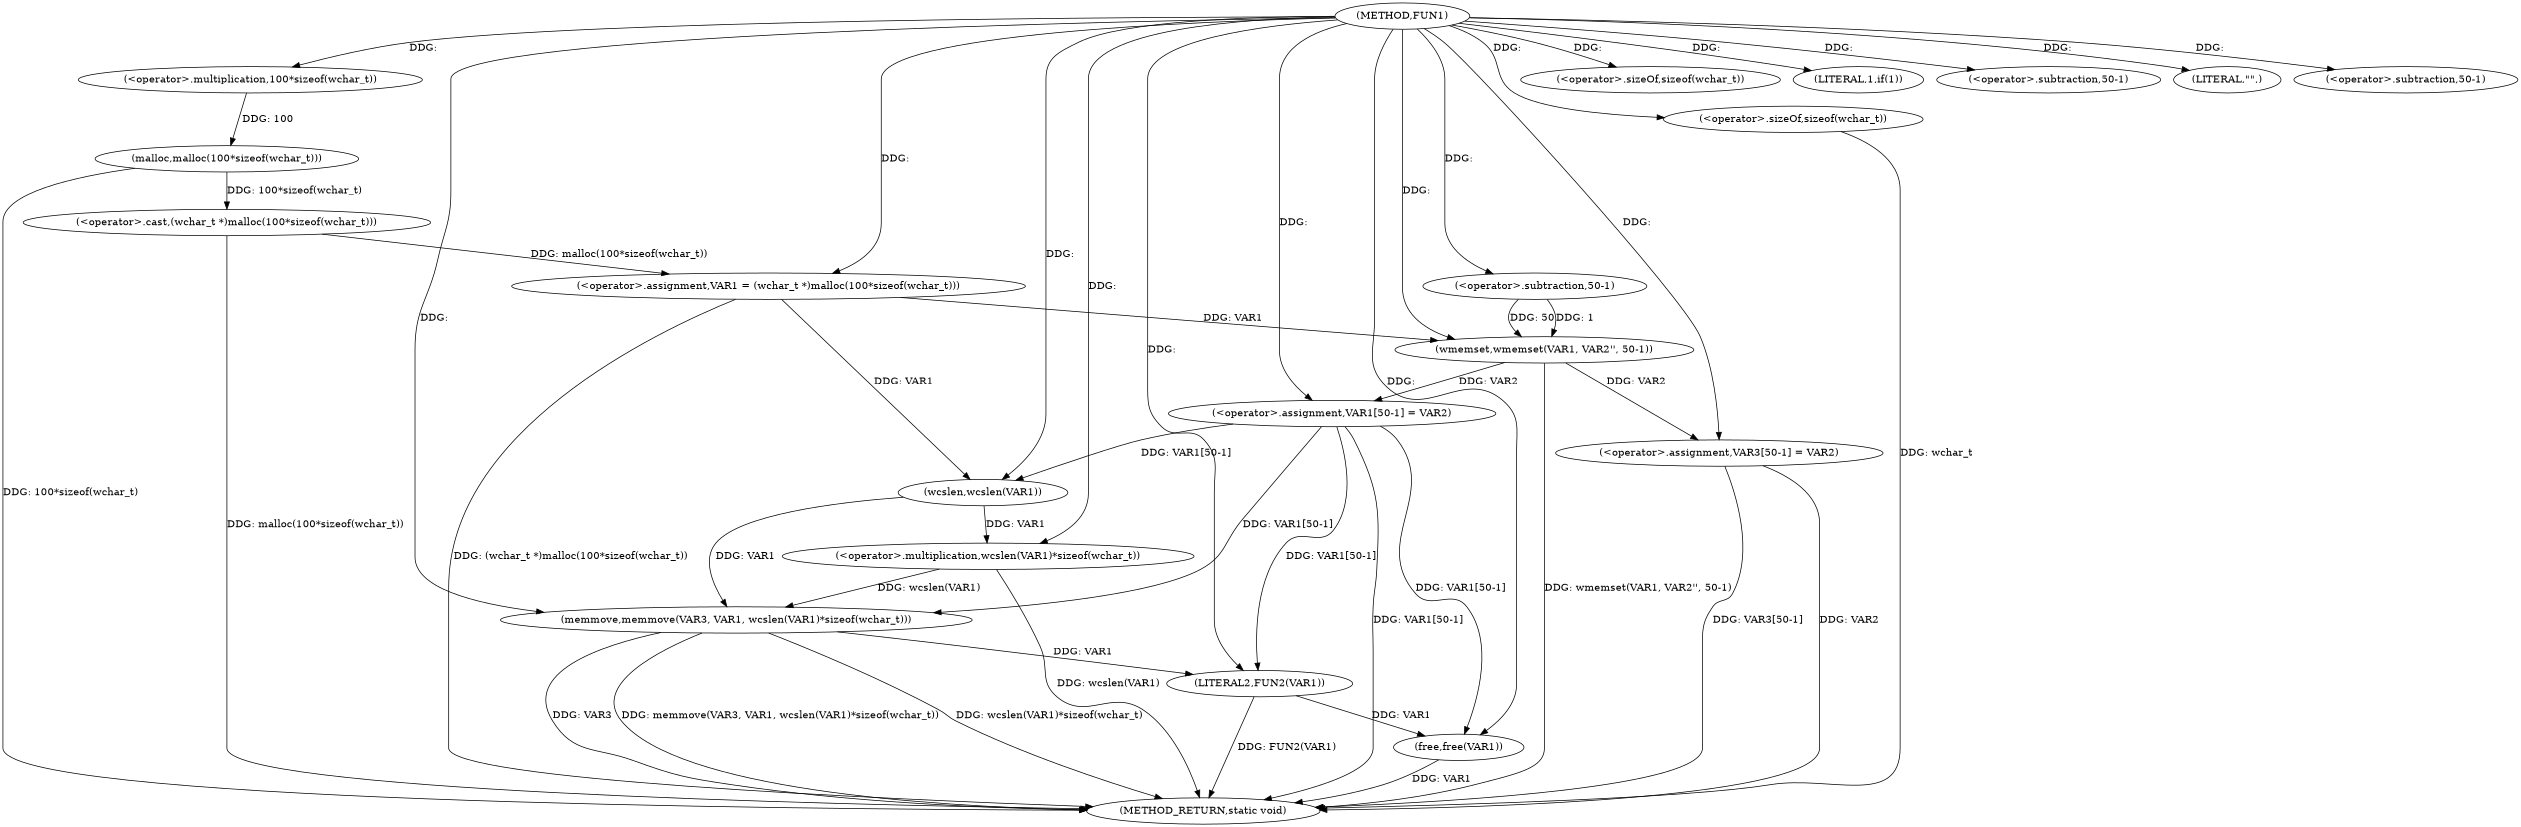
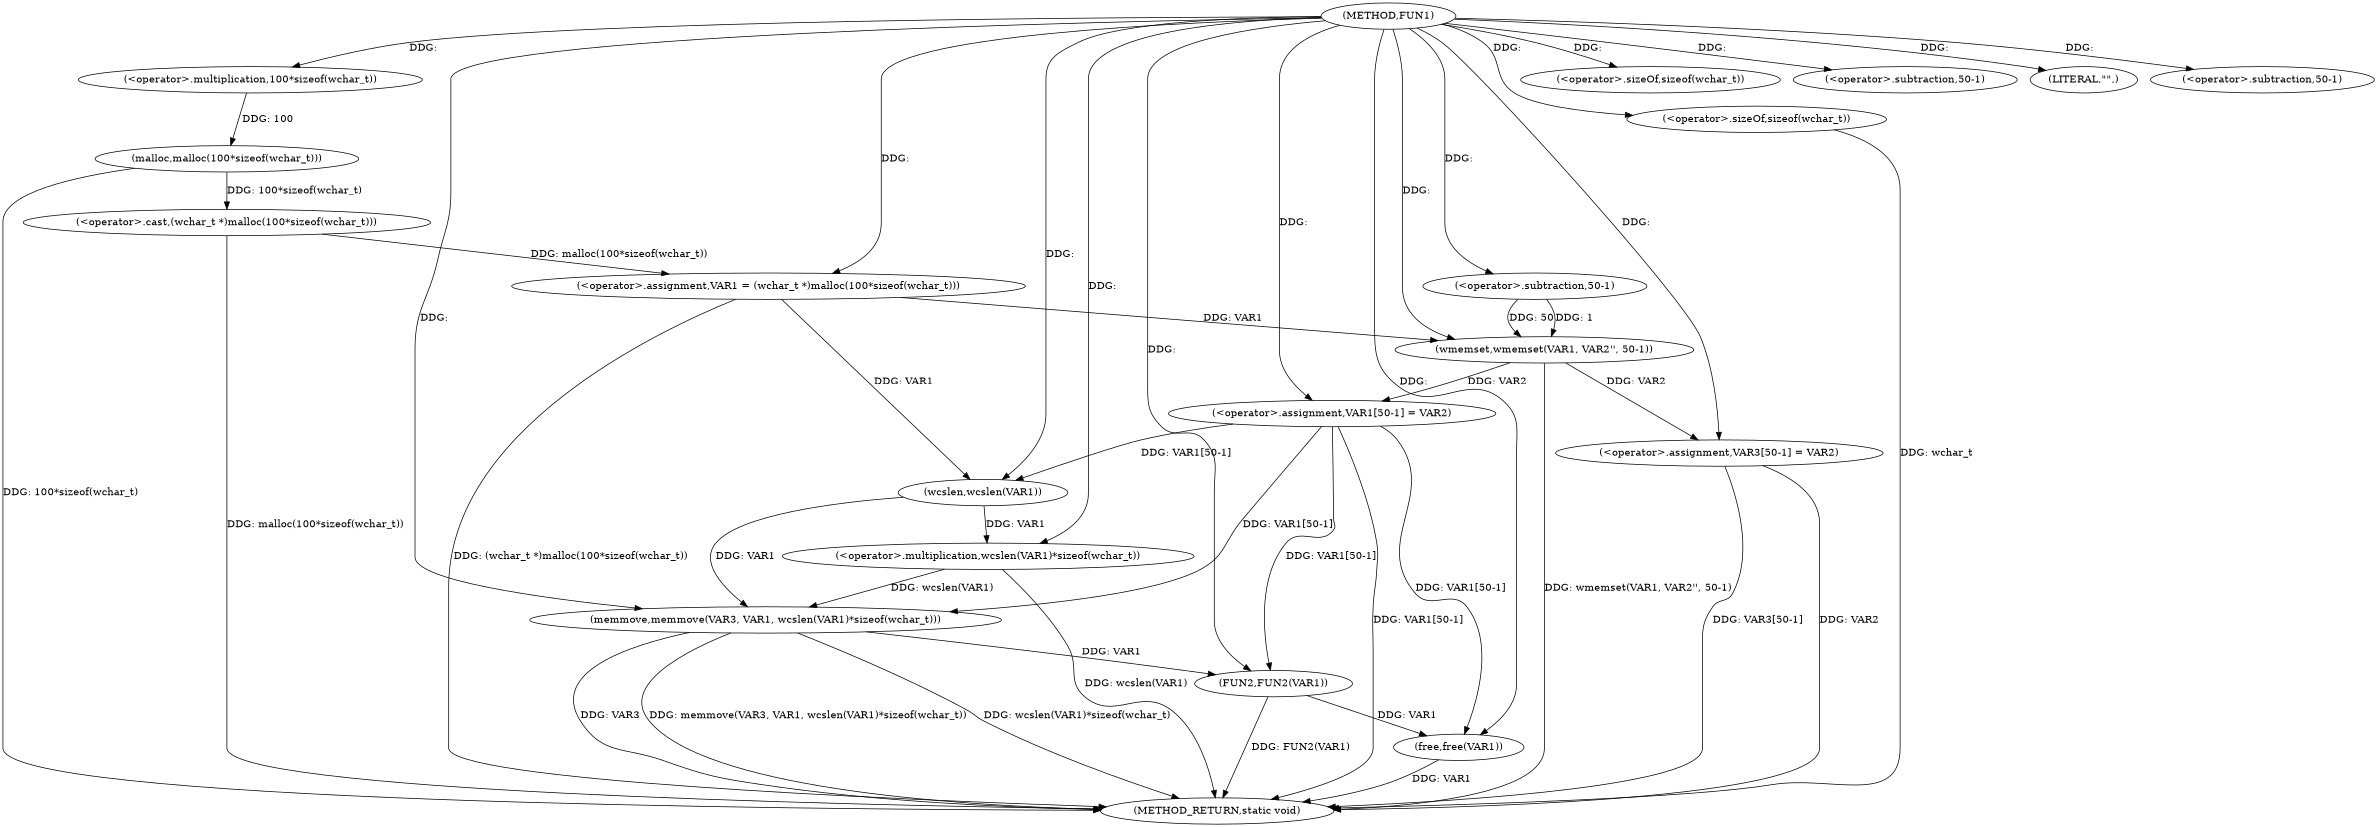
  digraph {
    n1 [label="(METHOD,FUN1)"]
    n2 [label="(<operator>.assignment,VAR1 = (wchar_t *)malloc(100*sizeof(wchar_t)))"]
    n3 [label="(<operator>.multiplication,100*sizeof(wchar_t))"]
    n4 [label="(<operator>.sizeOf,sizeof(wchar_t))"]
-   n5 [label="(LITERAL,1,if(1))"]
    n6 [label="(wmemset,wmemset(VAR1, VAR2'', 50-1))"]
    n7 [label="(<operator>.subtraction,50-1)"]
    n8 [label="(<operator>.assignment,VAR1[50-1] = VAR2)"]
    n9 [label="(<operator>.subtraction,50-1)"]
    n10 [label="(LITERAL,\"\",)"]
    n11 [label="(memmove,memmove(VAR3, VAR1, wcslen(VAR1)*sizeof(wchar_t)))"]
    n12 [label="(<operator>.multiplication,wcslen(VAR1)*sizeof(wchar_t))"]
    n13 [label="(wcslen,wcslen(VAR1))"]
    n14 [label="(<operator>.sizeOf,sizeof(wchar_t))"]
    n15 [label="(<operator>.assignment,VAR3[50-1] = VAR2)"]
    n16 [label="(<operator>.subtraction,50-1)"]
-   n17 [label="(LITERAL2,FUN2(VAR1))"]
+   n17 [label="(FUN2,FUN2(VAR1))"]
    n18 [label="(free,free(VAR1))"]
    n19 [label="(METHOD_RETURN,static void)"]
    n20 [label="(malloc,malloc(100*sizeof(wchar_t)))"]
    n21 [label="(<operator>.cast,(wchar_t *)malloc(100*sizeof(wchar_t)))"]
    n1 -> n2 [label="DDG: "]
    n1 -> n3 [label="DDG: "]
    n1 -> n4 [label="DDG: "]
-   n1 -> n5 [label="DDG: "]
    n1 -> n6 [label="DDG: "]
    n1 -> n7 [label="DDG: "]
    n1 -> n8 [label="DDG: "]
    n1 -> n9 [label="DDG: "]
    n1 -> n10 [label="DDG: "]
    n1 -> n11 [label="DDG: "]
    n1 -> n12 [label="DDG: "]
    n1 -> n13 [label="DDG: "]
    n1 -> n14 [label="DDG: "]
    n1 -> n15 [label="DDG: "]
    n1 -> n16 [label="DDG: "]
    n1 -> n17 [label="DDG: "]
    n1 -> n18 [label="DDG: "]
    n2 -> n6 [label="DDG: VAR1"]
    n2 -> n13 [label="DDG: VAR1"]
    n2 -> n19 [label="DDG: (wchar_t *)malloc(100*sizeof(wchar_t))"]
    n3 -> n20 [label="DDG: 100"]
    n6 -> n8 [label="DDG: VAR2"]
    n6 -> n15 [label="DDG: VAR2"]
    n6 -> n19 [label="DDG: wmemset(VAR1, VAR2'', 50-1)"]
    n7 -> n6 [label="DDG: 50"]
    n7 -> n6 [label="DDG: 1"]
    n8 -> n11 [label="DDG: VAR1[50-1]"]
    n8 -> n13 [label="DDG: VAR1[50-1]"]
    n8 -> n17 [label="DDG: VAR1[50-1]"]
    n8 -> n18 [label="DDG: VAR1[50-1]"]
    n8 -> n19 [label="DDG: VAR1[50-1]"]
    n11 -> n17 [label="DDG: VAR1"]
    n11 -> n19 [label="DDG: memmove(VAR3, VAR1, wcslen(VAR1)*sizeof(wchar_t))"]
    n11 -> n19 [label="DDG: wcslen(VAR1)*sizeof(wchar_t)"]
    n11 -> n19 [label="DDG: VAR3"]
    n12 -> n11 [label="DDG: wcslen(VAR1)"]
    n12 -> n19 [label="DDG: wcslen(VAR1)"]
    n13 -> n11 [label="DDG: VAR1"]
    n13 -> n12 [label="DDG: VAR1"]
    n14 -> n19 [label="DDG: wchar_t"]
    n15 -> n19 [label="DDG: VAR3[50-1]"]
    n15 -> n19 [label="DDG: VAR2"]
    n17 -> n18 [label="DDG: VAR1"]
    n17 -> n19 [label="DDG: FUN2(VAR1)"]
    n18 -> n19 [label="DDG: VAR1"]
    n20 -> n19 [label="DDG: 100*sizeof(wchar_t)"]
    n20 -> n21 [label="DDG: 100*sizeof(wchar_t)"]
    n21 -> n2 [label="DDG: malloc(100*sizeof(wchar_t))"]
    n21 -> n19 [label="DDG: malloc(100*sizeof(wchar_t))"]
  }
